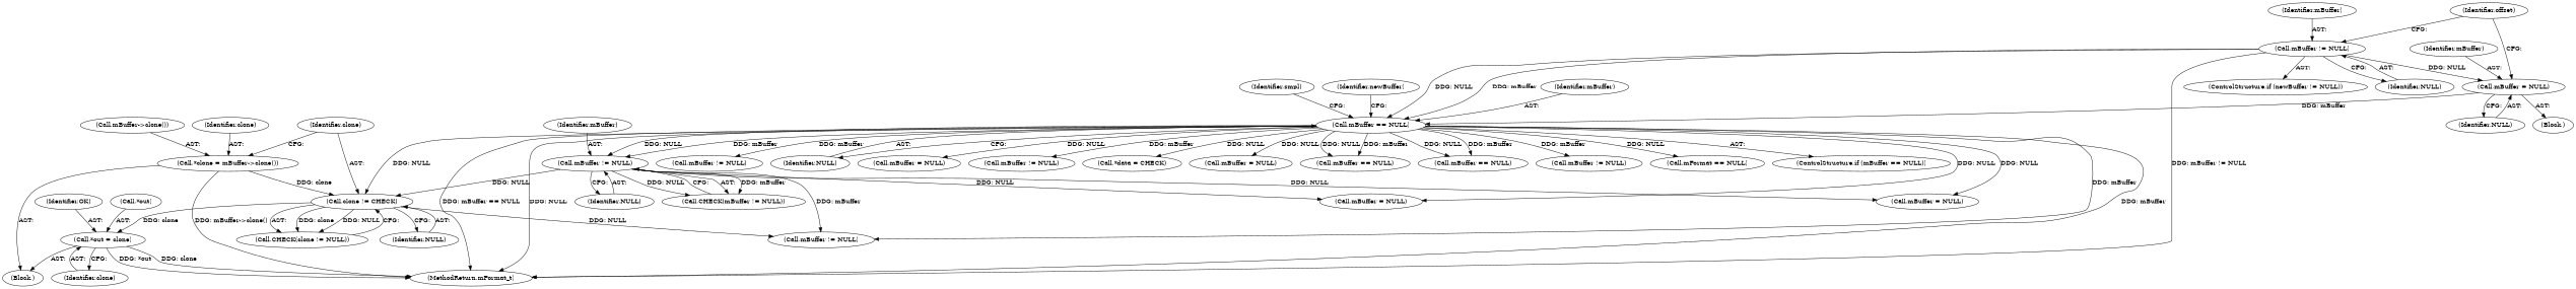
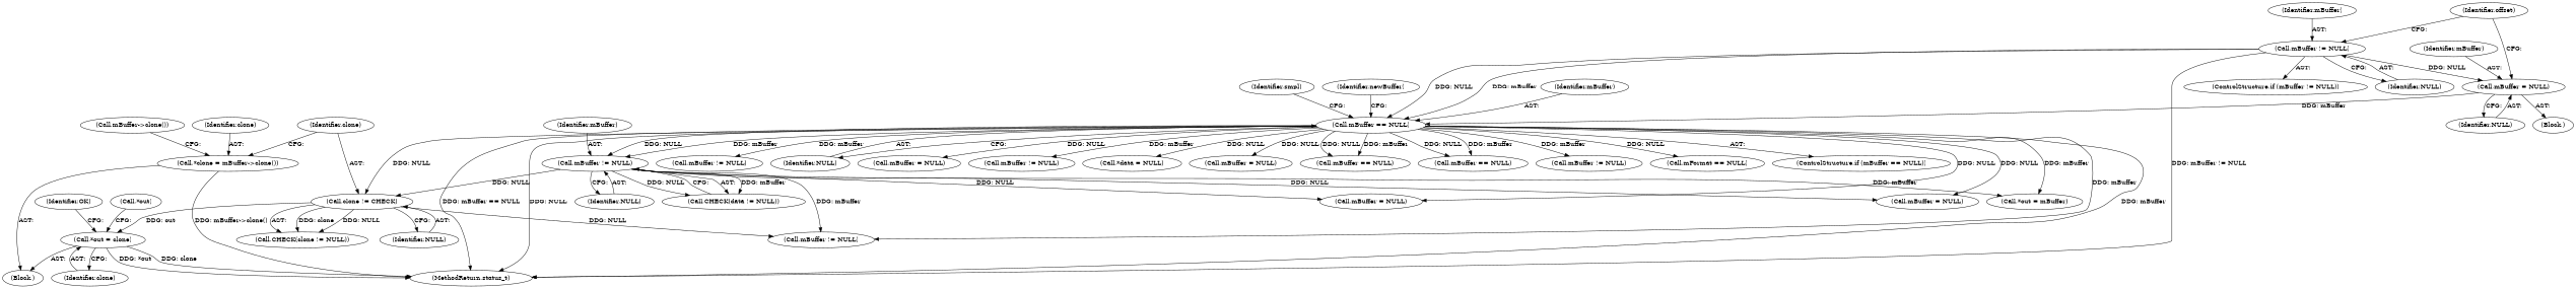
  digraph {
    n1 [label="(Call,*out = clone)"]
-   n2 [label="(MethodReturn,mFormat_t)"]
+   n2 [label="(MethodReturn,status_t)"]
    n3 [label="(Block,)"]
    n4 [label="(Identifier,clone)"]
    n5 [label="(Call,clone != CHECK)"]
    n6 [label="(Call,CHECK(clone != NULL))"]
    n7 [label="(Identifier,NULL)"]
    n8 [label="(Call,mBuffer != NULL)"]
    n9 [label="(Call,*clone = mBuffer->clone())"]
    n10 [label="(Call,mBuffer->clone())"]
    n11 [label="(Call,mBuffer != NULL)"]
+   n12 [label="(Call,*out = mBuffer)"]
    n13 [label="(Call,mBuffer = NULL)"]
    n14 [label="(Identifier,NULL)"]
    n15 [label="(Call,mBuffer = NULL)"]
-   n16 [label="(Call,CHECK(mBuffer != NULL))"]
+   n16 [label="(Call,CHECK(data != NULL))"]
    n17 [label="(Call,mBuffer == NULL)"]
    n18 [label="(Call,mBuffer != NULL)"]
    n19 [label="(Identifier,NULL)"]
    n20 [label="(Call,mBuffer = NULL)"]
    n21 [label="(Call,mBuffer != NULL)"]
-   n22 [label="(Call,*data = CHECK)"]
+   n22 [label="(Call,*data = NULL)"]
    n23 [label="(Call,mBuffer = NULL)"]
    n24 [label="(Call,mBuffer == NULL)"]
    n25 [label="(Call,mBuffer == NULL)"]
    n26 [label="(Call,mBuffer != NULL)"]
    n27 [label="(Call,mFormat == NULL)"]
    n28 [label="(ControlStructure,if (mBuffer == NULL))"]
    n29 [label="(Call,mBuffer = NULL)"]
    n30 [label="(Block,)"]
    n31 [label="(Identifier,NULL)"]
    n32 [label="(Call,mBuffer != NULL)"]
-   n33 [label="(ControlStructure,if (newBuffer != NULL))"]
+   n33 [label="(ControlStructure,if (mBuffer != NULL))"]
    n34 [label="(Identifier,NULL)"]
    n35 [label="(Identifier,mBuffer)"]
    n36 [label="(Identifier,smpl)"]
    n37 [label="(Identifier,mBuffer)"]
    n38 [label="(Identifier,mBuffer)"]
    n39 [label="(Identifier,mBuffer)"]
    n40 [label="(Call,*out)"]
    n41 [label="(Identifier,clone)"]
    n42 [label="(Identifier,newBuffer)"]
    n43 [label="(Identifier,clone)"]
    n44 [label="(Identifier,OK)"]
    n45 [label="(Identifier,offset)"]
    n1 -> n2 [label="DDG: *out"]
    n1 -> n2 [label="DDG: clone"]
    n1 -> n3 [label="AST: "]
    n1 -> n4 [label="CFG: "]
    n4 -> n1 [label="AST: "]
-   n5 -> n1 [label="DDG: clone"]
+   n5 -> n1 [label="DDG: out"]
    n5 -> n6 [label="AST: "]
    n5 -> n6 [label="DDG: clone"]
    n5 -> n6 [label="DDG: NULL"]
    n5 -> n7 [label="CFG: "]
    n5 -> n8 [label="DDG: NULL"]
-   n6 -> n5 [label="CFG: "]
    n7 -> n5 [label="AST: "]
    n9 -> n2 [label="DDG: mBuffer->clone()"]
    n9 -> n3 [label="AST: "]
-   n9 -> n5 [label="DDG: clone"]
-   n10 -> n9 [label="AST: "]
+   n10 -> n9 [label="CFG: "]
    n11 -> n5 [label="DDG: NULL"]
    n11 -> n8 [label="DDG: mBuffer"]
+   n11 -> n12 [label="DDG: mBuffer"]
    n11 -> n13 [label="DDG: NULL"]
    n11 -> n14 [label="CFG: "]
    n11 -> n15 [label="DDG: NULL"]
    n11 -> n16 [label="AST: "]
    n11 -> n16 [label="DDG: mBuffer"]
    n11 -> n16 [label="DDG: NULL"]
    n14 -> n11 [label="AST: "]
    n16 -> n11 [label="CFG: "]
    n17 -> n2 [label="DDG: mBuffer == NULL"]
    n17 -> n2 [label="DDG: NULL"]
    n17 -> n2 [label="DDG: mBuffer"]
    n17 -> n5 [label="DDG: NULL"]
    n17 -> n8 [label="DDG: mBuffer"]
    n17 -> n11 [label="DDG: mBuffer"]
    n17 -> n11 [label="DDG: NULL"]
+   n17 -> n12 [label="DDG: mBuffer"]
    n17 -> n13 [label="DDG: NULL"]
    n17 -> n15 [label="DDG: NULL"]
    n17 -> n18 [label="DDG: mBuffer"]
    n17 -> n19 [label="CFG: "]
    n17 -> n20 [label="DDG: NULL"]
    n17 -> n21 [label="DDG: mBuffer"]
    n17 -> n22 [label="DDG: NULL"]
    n17 -> n23 [label="DDG: NULL"]
    n17 -> n24 [label="DDG: mBuffer"]
    n17 -> n24 [label="DDG: NULL"]
    n17 -> n25 [label="DDG: mBuffer"]
    n17 -> n25 [label="DDG: NULL"]
    n17 -> n26 [label="DDG: mBuffer"]
    n17 -> n27 [label="DDG: NULL"]
    n17 -> n28 [label="AST: "]
    n19 -> n17 [label="AST: "]
    n29 -> n17 [label="DDG: mBuffer"]
    n29 -> n30 [label="AST: "]
    n29 -> n31 [label="CFG: "]
    n31 -> n29 [label="AST: "]
    n32 -> n2 [label="DDG: mBuffer != NULL"]
    n32 -> n17 [label="DDG: mBuffer"]
    n32 -> n17 [label="DDG: NULL"]
    n32 -> n29 [label="DDG: NULL"]
    n32 -> n33 [label="AST: "]
    n32 -> n34 [label="CFG: "]
    n34 -> n32 [label="AST: "]
    n35 -> n17 [label="AST: "]
    n36 -> n17 [label="CFG: "]
    n37 -> n11 [label="AST: "]
    n38 -> n32 [label="AST: "]
    n39 -> n29 [label="AST: "]
-   n40 -> n1 [label="AST: "]
+   n40 -> n1 [label="CFG: "]
    n41 -> n5 [label="AST: "]
    n41 -> n9 [label="CFG: "]
    n42 -> n17 [label="CFG: "]
    n43 -> n9 [label="AST: "]
-   n44 -> n1 [label="AST: "]
+   n44 -> n1 [label="CFG: "]
    n45 -> n29 [label="CFG: "]
    n45 -> n32 [label="CFG: "]
  }
